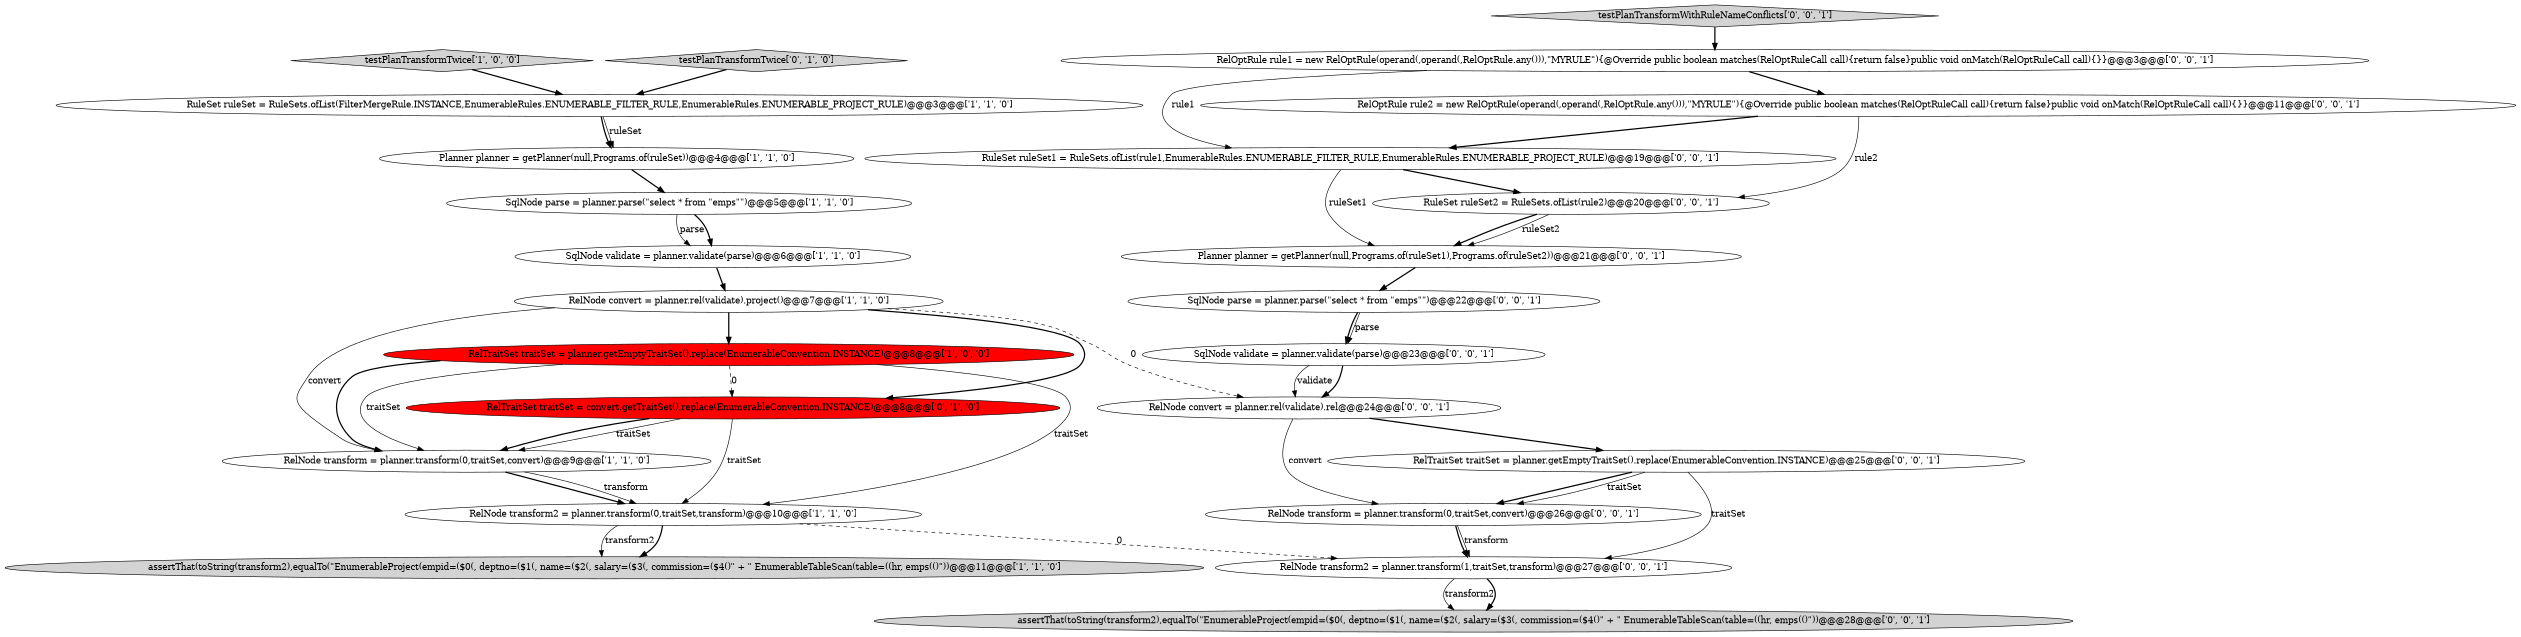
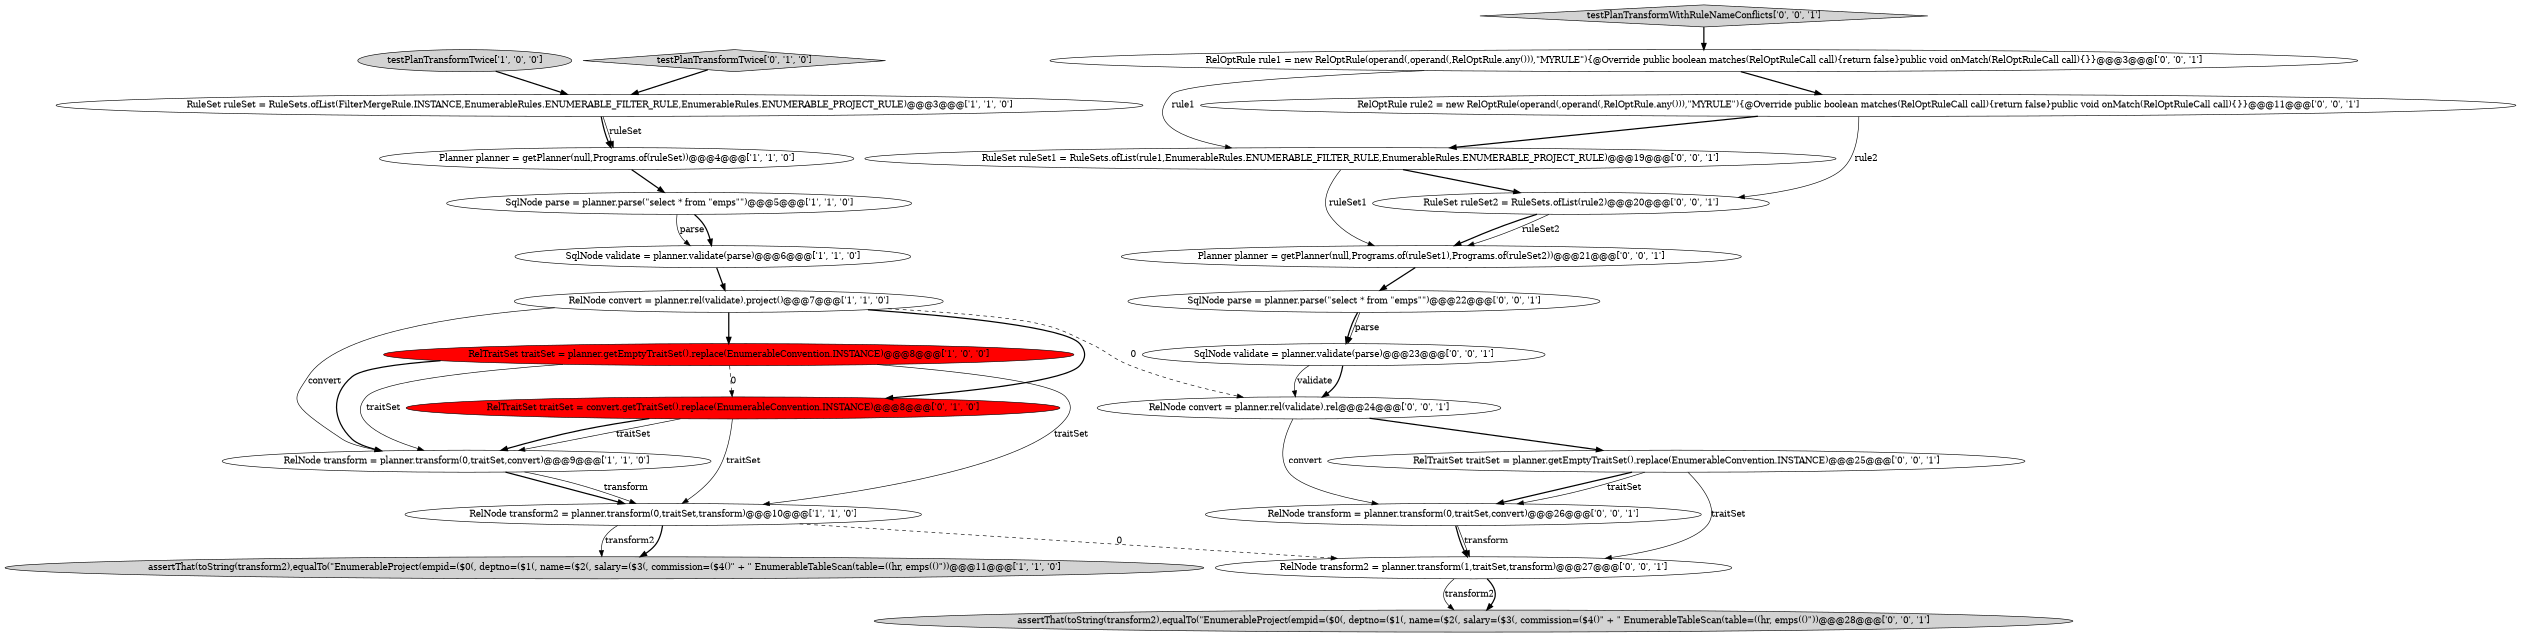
  digraph {
    node [fillcolor=white shape=ellipse style=filled]
    edge [style=bold]
    n1 [label="RelNode convert = planner.rel(validate).project()@@@7@@@['1', '1', '0']"]
    n2 [fillcolor=red label="RelTraitSet traitSet = planner.getEmptyTraitSet().replace(EnumerableConvention.INSTANCE)@@@8@@@['1', '0', '0']"]
    n3 [label="RelNode transform = planner.transform(0,traitSet,convert)@@@9@@@['1', '1', '0']"]
    n4 [label="RelNode convert = planner.rel(validate).rel@@@24@@@['0', '0', '1']"]
    n5 [fillcolor=red label="RelTraitSet traitSet = convert.getTraitSet().replace(EnumerableConvention.INSTANCE)@@@8@@@['0', '1', '0']"]
    n6 [label="SqlNode validate = planner.validate(parse)@@@23@@@['0', '0', '1']"]
    n7 [label="RuleSet ruleSet1 = RuleSets.ofList(rule1,EnumerableRules.ENUMERABLE_FILTER_RULE,EnumerableRules.ENUMERABLE_PROJECT_RULE)@@@19@@@['0', '0', '1']"]
    n8 [label="RuleSet ruleSet2 = RuleSets.ofList(rule2)@@@20@@@['0', '0', '1']"]
    n9 [label="Planner planner = getPlanner(null,Programs.of(ruleSet1),Programs.of(ruleSet2))@@@21@@@['0', '0', '1']"]
    n10 [label="RelNode transform = planner.transform(0,traitSet,convert)@@@26@@@['0', '0', '1']"]
    n11 [label="RelNode transform2 = planner.transform(1,traitSet,transform)@@@27@@@['0', '0', '1']"]
    n12 [fillcolor=lightgray label="assertThat(toString(transform2),equalTo(\"EnumerableProject(empid=($0(, deptno=($1(, name=($2(, salary=($3(, commission=($4()\" + \" EnumerableTableScan(table=((hr, emps(()\"))@@@11@@@['1', '1', '0']"]
    n13 [label="RelNode transform2 = planner.transform(0,traitSet,transform)@@@10@@@['1', '1', '0']"]
-   n14 [fillcolor=lightgray label="testPlanTransformTwice['1', '0', '0']" shape=diamond]
+   n14 [fillcolor=lightgray label="testPlanTransformTwice['1', '0', '0']"]
    n15 [label="RuleSet ruleSet = RuleSets.ofList(FilterMergeRule.INSTANCE,EnumerableRules.ENUMERABLE_FILTER_RULE,EnumerableRules.ENUMERABLE_PROJECT_RULE)@@@3@@@['1', '1', '0']"]
    n16 [label="SqlNode parse = planner.parse(\"select * from \"emps\"\")@@@22@@@['0', '0', '1']"]
    n17 [fillcolor=lightgray label="testPlanTransformTwice['0', '1', '0']" shape=diamond]
    n18 [fillcolor=lightgray label="testPlanTransformWithRuleNameConflicts['0', '0', '1']" shape=diamond]
    n19 [label="RelOptRule rule1 = new RelOptRule(operand(,operand(,RelOptRule.any())),\"MYRULE\"){@Override public boolean matches(RelOptRuleCall call){return false}public void onMatch(RelOptRuleCall call){}}@@@3@@@['0', '0', '1']"]
    n20 [fillcolor=lightgray label="assertThat(toString(transform2),equalTo(\"EnumerableProject(empid=($0(, deptno=($1(, name=($2(, salary=($3(, commission=($4()\" + \" EnumerableTableScan(table=((hr, emps(()\"))@@@28@@@['0', '0', '1']"]
    n21 [label="RelTraitSet traitSet = planner.getEmptyTraitSet().replace(EnumerableConvention.INSTANCE)@@@25@@@['0', '0', '1']"]
    n22 [label="RelOptRule rule2 = new RelOptRule(operand(,operand(,RelOptRule.any())),\"MYRULE\"){@Override public boolean matches(RelOptRuleCall call){return false}public void onMatch(RelOptRuleCall call){}}@@@11@@@['0', '0', '1']"]
    n23 [label="SqlNode parse = planner.parse(\"select * from \"emps\"\")@@@5@@@['1', '1', '0']"]
    n24 [label="SqlNode validate = planner.validate(parse)@@@6@@@['1', '1', '0']"]
    n25 [label="Planner planner = getPlanner(null,Programs.of(ruleSet))@@@4@@@['1', '1', '0']"]
    n1 -> n2
    n1 -> n3 [label=convert style=solid]
    n1 -> n4 [label=0 style=dashed]
    n1 -> n5
    n2 -> n3
    n2 -> n3 [label=traitSet style=solid]
    n2 -> n5 [label=0 style=dashed]
    n2 -> n13 [label=traitSet style=solid]
    n3 -> n13
    n3 -> n13 [label=transform style=solid]
    n4 -> n10 [label=convert style=solid]
    n4 -> n21
    n5 -> n3 [label=traitSet style=solid]
    n5 -> n3
    n5 -> n13 [label=traitSet style=solid]
    n6 -> n4
    n6 -> n4 [label=validate style=solid]
    n7 -> n8
    n7 -> n9 [label=ruleSet1 style=solid]
    n8 -> n9
    n8 -> n9 [label=ruleSet2 style=solid]
    n9 -> n16
    n10 -> n11
    n10 -> n11 [label=transform style=solid]
    n11 -> n20 [label=transform2 style=solid]
    n11 -> n20
    n13 -> n11 [label=0 style=dashed]
    n13 -> n12 [label=transform2 style=solid]
    n13 -> n12
    n14 -> n15
    n15 -> n25
    n15 -> n25 [label=ruleSet style=solid]
    n16 -> n6
    n16 -> n6 [label=parse style=solid]
    n17 -> n15
    n18 -> n19
    n19 -> n7 [label=rule1 style=solid]
    n19 -> n22
    n21 -> n10
    n21 -> n10 [label=traitSet style=solid]
    n21 -> n11 [label=traitSet style=solid]
    n22 -> n7
    n22 -> n8 [label=rule2 style=solid]
    n23 -> n24 [label=parse style=solid]
    n23 -> n24
    n24 -> n1
    n25 -> n23
  }
